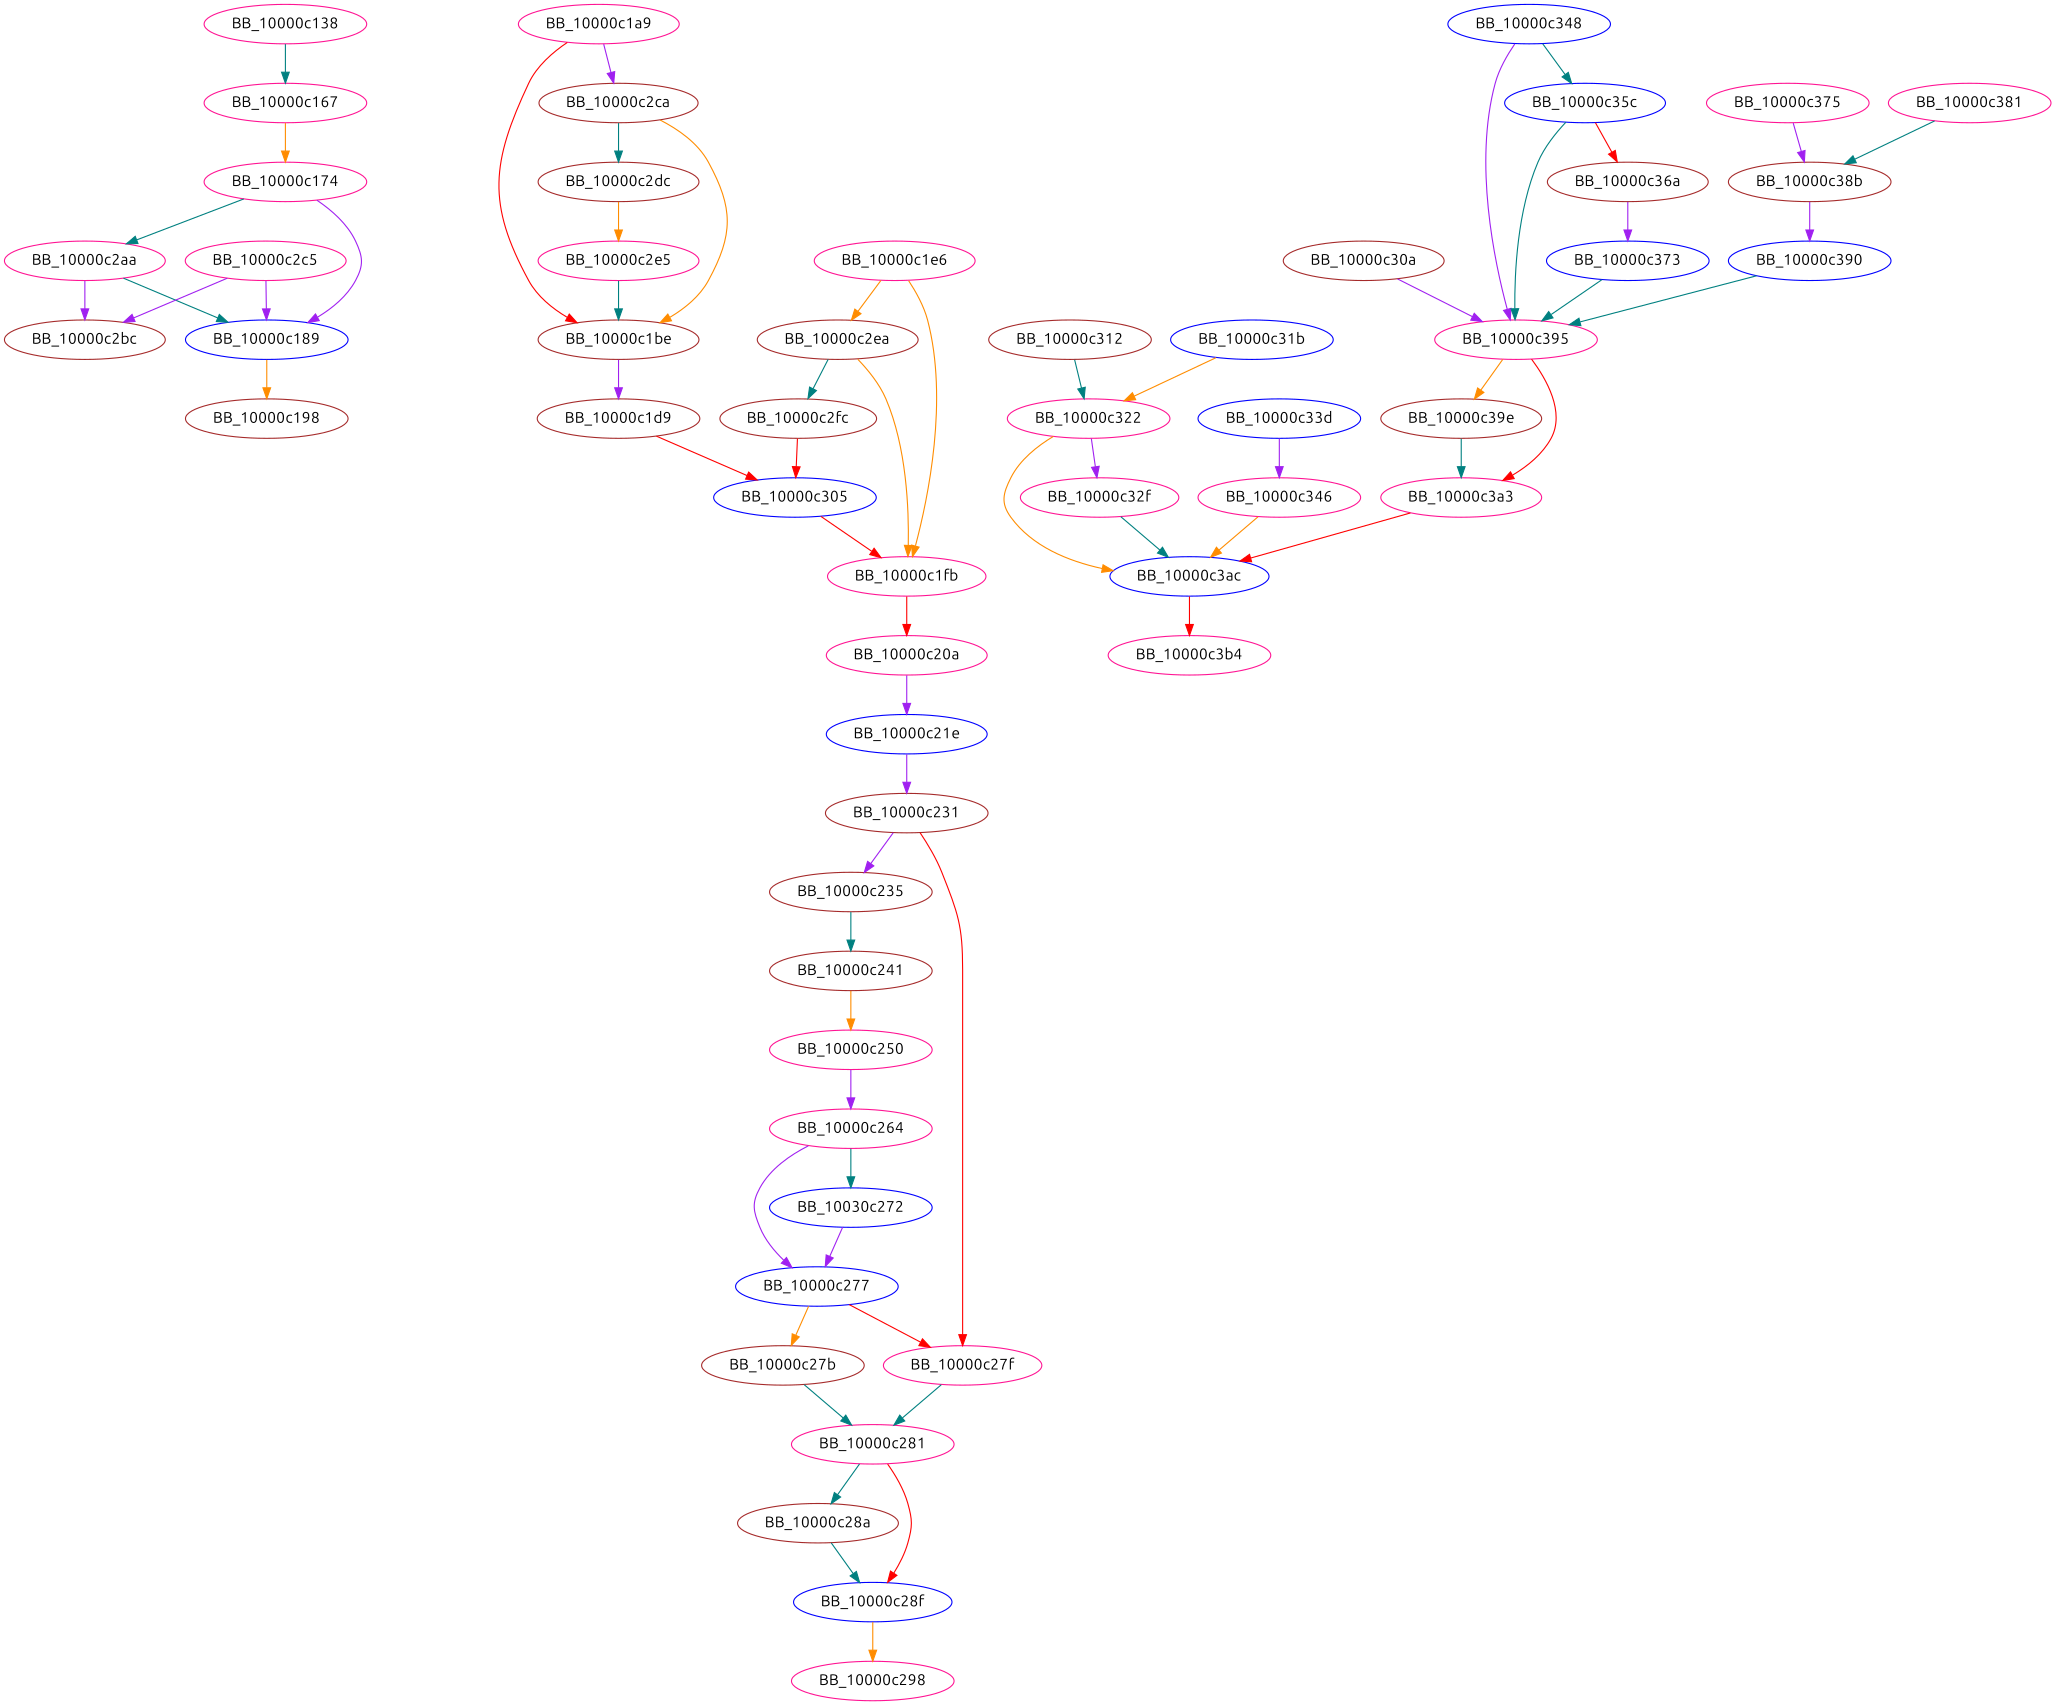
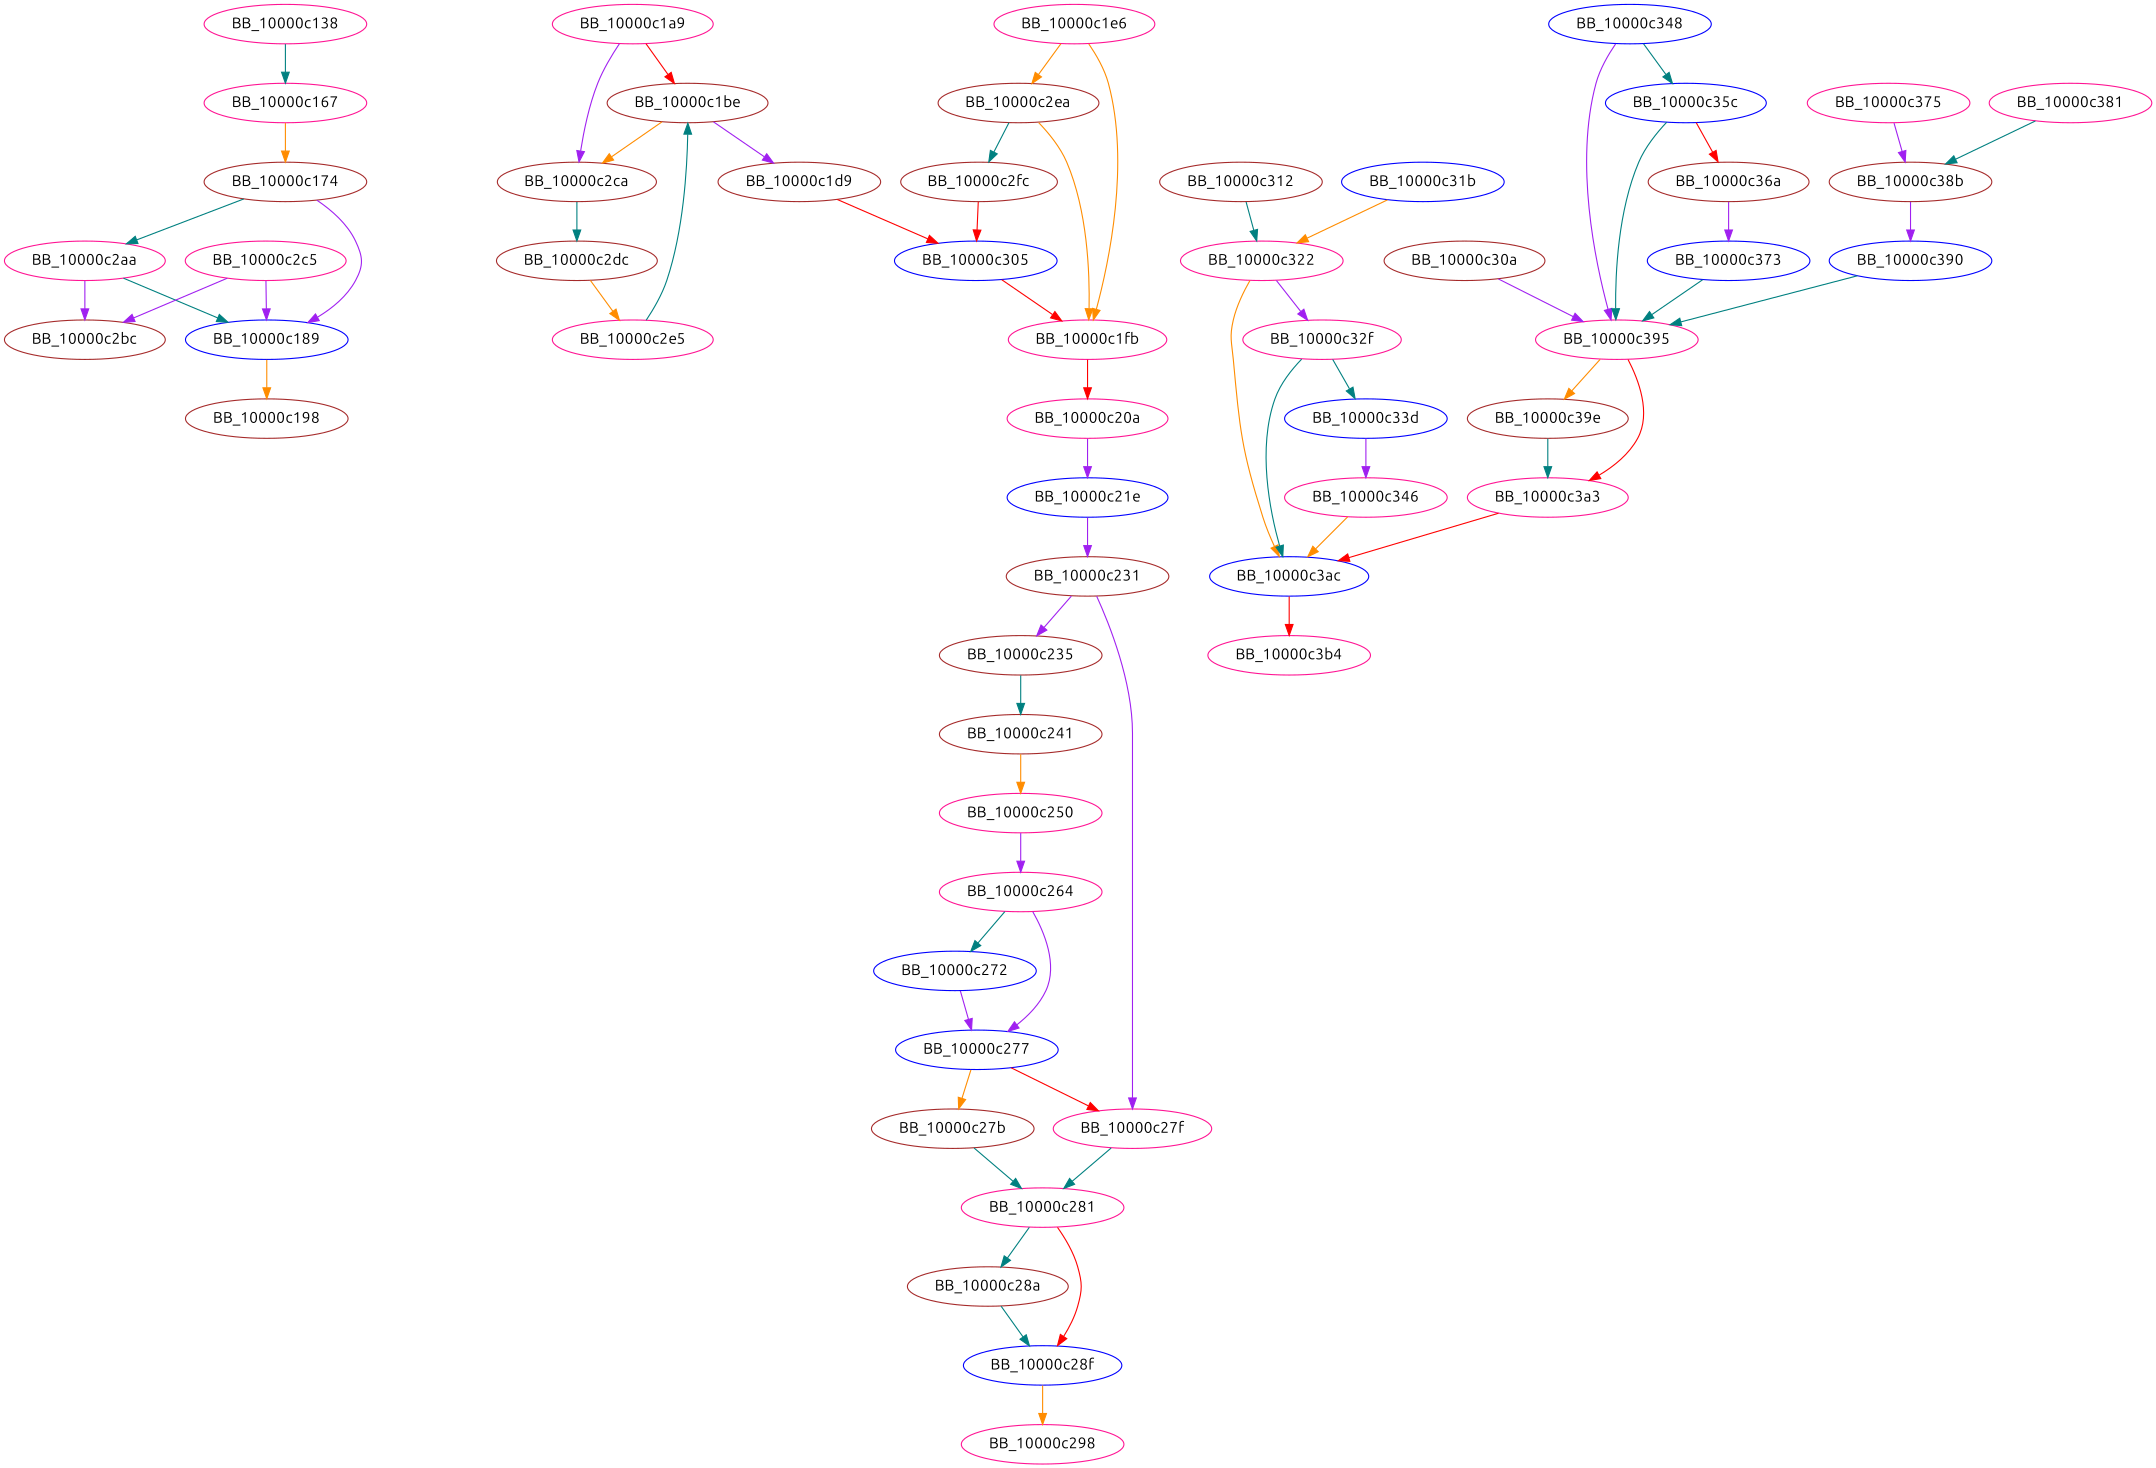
  digraph {
    fontname=Ubuntu
    node [color=deeppink fontname=Ubuntu]
    edge [color=teal fontname=Ubuntu]
    BB_10000c138
    n2 [label=BB_10000c167]
-   BB_10000c174
+   BB_10000c174 [color=brown]
    BB_10000c189 [color=blue]
    BB_10000c2aa
    BB_10000c198 [color=brown]
    BB_10000c2bc [color=brown]
    BB_10000c1a9
    BB_10000c1be [color=brown]
    BB_10000c2ca [color=brown]
    BB_10000c1d9 [color=brown]
    BB_10000c2dc [color=brown]
    BB_10000c305 [color=blue]
    BB_10000c2e5
    BB_10000c1e6
    BB_10000c1fb
    BB_10000c2ea [color=brown]
    BB_10000c20a
    BB_10000c2fc [color=brown]
    BB_10000c21e [color=blue]
    BB_10000c231 [color=brown]
    BB_10000c235 [color=brown]
    BB_10000c27f
    BB_10000c241 [color=brown]
    BB_10000c281
    BB_10000c250
    BB_10000c28a [color=brown]
    BB_10000c28f [color=blue]
    BB_10000c264
-   BB_10000c272 [color=blue label=BB_10030c272]
+   BB_10000c272 [color=blue]
    BB_10000c277 [color=blue]
    BB_10000c27b [color=brown]
    BB_10000c298
    BB_10000c2c5
    BB_10000c395
    BB_10000c30a [color=brown]
    BB_10000c39e [color=brown]
    BB_10000c3a3
    BB_10000c3ac [color=blue]
    BB_10000c322
    BB_10000c312 [color=brown]
    BB_10000c32f
    BB_10000c33d [color=blue]
    BB_10000c3b4
    BB_10000c31b [color=blue]
    BB_10000c346
    BB_10000c348 [color=blue]
    BB_10000c35c [color=blue]
    BB_10000c36a [color=brown]
    BB_10000c373 [color=blue]
    BB_10000c375
    BB_10000c38b [color=brown]
    BB_10000c390 [color=blue]
    BB_10000c381
    BB_10000c138 -> n2
    n2 -> BB_10000c174 [color=darkorange]
    BB_10000c174 -> BB_10000c189 [color=purple]
    BB_10000c174 -> BB_10000c2aa
    BB_10000c189 -> BB_10000c198 [color=darkorange]
    BB_10000c2aa -> BB_10000c189
    BB_10000c2aa -> BB_10000c2bc [color=purple]
    BB_10000c1a9 -> BB_10000c1be [color=red]
    BB_10000c1a9 -> BB_10000c2ca [color=purple]
    BB_10000c1be -> BB_10000c1d9 [color=purple]
-   BB_10000c2ca -> BB_10000c1be [color=darkorange]
+   BB_10000c1be -> BB_10000c2ca [color=darkorange]
    BB_10000c2ca -> BB_10000c2dc
    BB_10000c1d9 -> BB_10000c305 [color=red]
    BB_10000c2dc -> BB_10000c2e5 [color=darkorange]
    BB_10000c305 -> BB_10000c1fb [color=red]
    BB_10000c2e5 -> BB_10000c1be
    BB_10000c1e6 -> BB_10000c1fb [color=darkorange]
    BB_10000c1e6 -> BB_10000c2ea [color=darkorange]
    BB_10000c1fb -> BB_10000c20a [color=red]
    BB_10000c2ea -> BB_10000c1fb [color=darkorange]
    BB_10000c2ea -> BB_10000c2fc
    BB_10000c20a -> BB_10000c21e [color=purple]
    BB_10000c2fc -> BB_10000c305 [color=red]
    BB_10000c21e -> BB_10000c231 [color=purple]
    BB_10000c231 -> BB_10000c235 [color=purple]
-   BB_10000c231 -> BB_10000c27f [color=red]
+   BB_10000c231 -> BB_10000c27f [color=purple]
    BB_10000c235 -> BB_10000c241
    BB_10000c27f -> BB_10000c281
    BB_10000c241 -> BB_10000c250 [color=darkorange]
    BB_10000c281 -> BB_10000c28a
    BB_10000c281 -> BB_10000c28f [color=red]
    BB_10000c250 -> BB_10000c264 [color=purple]
    BB_10000c28a -> BB_10000c28f
    BB_10000c28f -> BB_10000c298 [color=darkorange]
    BB_10000c264 -> BB_10000c272
    BB_10000c264 -> BB_10000c277 [color=purple]
    BB_10000c272 -> BB_10000c277 [color=purple]
    BB_10000c277 -> BB_10000c27f [color=red]
    BB_10000c277 -> BB_10000c27b [color=darkorange]
    BB_10000c27b -> BB_10000c281
    BB_10000c2c5 -> BB_10000c189 [color=purple]
    BB_10000c2c5 -> BB_10000c2bc [color=purple]
    BB_10000c395 -> BB_10000c39e [color=darkorange]
    BB_10000c395 -> BB_10000c3a3 [color=red]
    BB_10000c30a -> BB_10000c395 [color=purple]
    BB_10000c39e -> BB_10000c3a3
    BB_10000c3a3 -> BB_10000c3ac [color=red]
    BB_10000c3ac -> BB_10000c3b4 [color=red]
    BB_10000c322 -> BB_10000c3ac [color=darkorange]
    BB_10000c322 -> BB_10000c32f [color=purple]
    BB_10000c312 -> BB_10000c322
    BB_10000c32f -> BB_10000c3ac
+   BB_10000c32f -> BB_10000c33d
    BB_10000c33d -> BB_10000c346 [color=purple]
    BB_10000c31b -> BB_10000c322 [color=darkorange]
    BB_10000c346 -> BB_10000c3ac [color=darkorange]
    BB_10000c348 -> BB_10000c395 [color=purple]
    BB_10000c348 -> BB_10000c35c
    BB_10000c35c -> BB_10000c395
    BB_10000c35c -> BB_10000c36a [color=red]
    BB_10000c36a -> BB_10000c373 [color=purple]
    BB_10000c373 -> BB_10000c395
    BB_10000c375 -> BB_10000c38b [color=purple]
    BB_10000c38b -> BB_10000c390 [color=purple]
    BB_10000c390 -> BB_10000c395
    BB_10000c381 -> BB_10000c38b
  }
